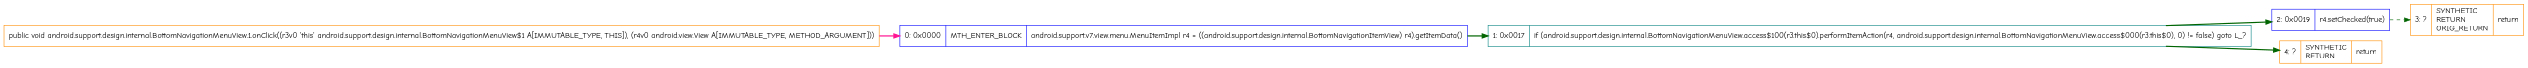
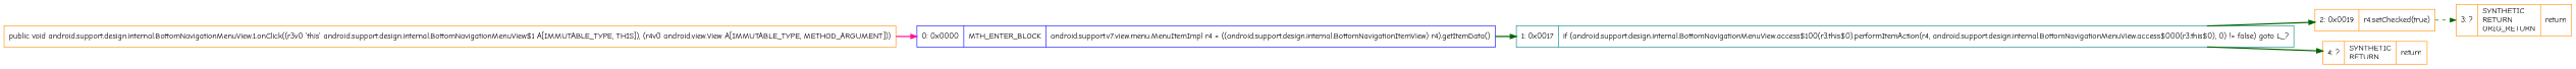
  digraph {
    fontname="Comic Neue"
    rankdir=LR
    node [color=darkorange fontname="Comic Neue" shape=record]
    edge [color=darkgreen fontname="Comic Neue" style=bold]
    n1 [color=blue label="{0\:\ 0x0000|MTH_ENTER_BLOCK\l|android.support.v7.view.menu.MenuItemImpl r4 = ((android.support.design.internal.BottomNavigationItemView) r4).getItemData()\l}"]
    n2 [color=teal label="{1\:\ 0x0017|if (android.support.design.internal.BottomNavigationMenuView.access$100(r3.this$0).performItemAction(r4, android.support.design.internal.BottomNavigationMenuView.access$000(r3.this$0), 0) != false) goto L_?\l}"]
-   n3 [color=blue label="{2\:\ 0x0019|r4.setChecked(true)\l}"]
+   n3 [label="{2\:\ 0x0019|r4.setChecked(true)\l}"]
    n4 [label="{4\:\ ?|SYNTHETIC\lRETURN\l|return\l}"]
    n5 [label="{3\:\ ?|SYNTHETIC\lRETURN\lORIG_RETURN\l|return\l}"]
    n6 [label="{public void android.support.design.internal.BottomNavigationMenuView.1.onClick((r3v0 'this' android.support.design.internal.BottomNavigationMenuView$1 A[IMMUTABLE_TYPE, THIS]), (r4v0 android.view.View A[IMMUTABLE_TYPE, METHOD_ARGUMENT])) }"]
    n1 -> n2
    n2 -> n3
    n2 -> n4
    n3 -> n5 [style=dashed]
    n6 -> n1 [color=deeppink]
  }
